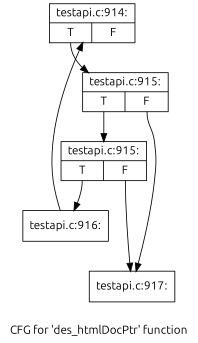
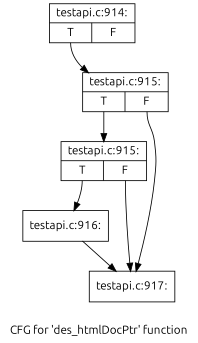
  digraph {
    fontname=Ubuntu
    label="CFG for 'des_htmlDocPtr' function"
    node [fontname=Ubuntu shape=record]
    edge [fontname=Ubuntu tailport=s0]
    n1 [label="{testapi.c:914:|{<s0>T|<s1>F}}"]
    n2 [label="{testapi.c:915:|{<s0>T|<s1>F}}"]
    n3 [label="{testapi.c:917:}"]
    n4 [label="{testapi.c:915:|{<s0>T|<s1>F}}"]
    n5 [label="{testapi.c:916:}"]
    n1 -> n2
    n2 -> n3 [tailport=s1]
    n2 -> n4
    n4 -> n3 [tailport=s1]
    n4 -> n5
-   n5 -> n1
+   n5 -> n3
  }
